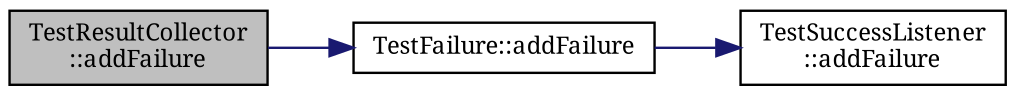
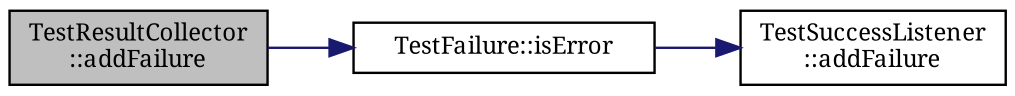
  digraph {
    fontname="Noto Serif"
    rankdir=LR
    node [color=black fillcolor=white fontname="Noto Serif" fontsize=10 shape=record style=filled]
    edge [color=midnightblue fontname="Noto Serif" fontsize=10 labelfontname=Helvetica labelfontsize=10 style=solid]
    n1 [fillcolor=grey75 fontcolor=black height=0.2 label="TestResultCollector\l::addFailure" width=0.4]
-   n2 [height=0.2 label="TestFailure::addFailure" width=0.4]
+   n2 [height=0.2 label="TestFailure::isError" width=0.4]
    n3 [height=0.2 label="TestSuccessListener\l::addFailure" width=0.4]
    n1 -> n2
    n2 -> n3
  }
